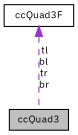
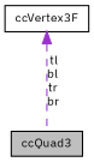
  digraph {
    fontname="IBM Plex Sans"
    node [color=black fontname="IBM Plex Sans" fontsize=10 shape=record]
    n1 [fillcolor=grey75 fontcolor=black height=0.2 label=ccQuad3 style=filled width=0.4]
-   n2 [height=0.2 label=ccQuad3F width=0.4]
+   n2 [height=0.2 label=ccVertex3F width=0.4]
    n2 -> n1 [color=darkorchid3 dir=back fontname="IBM Plex Sans" fontsize=10 label=" tl\nbl\ntr\nbr" labelfontname=FreeSans labelfontsize=10 style=dashed]
  }
